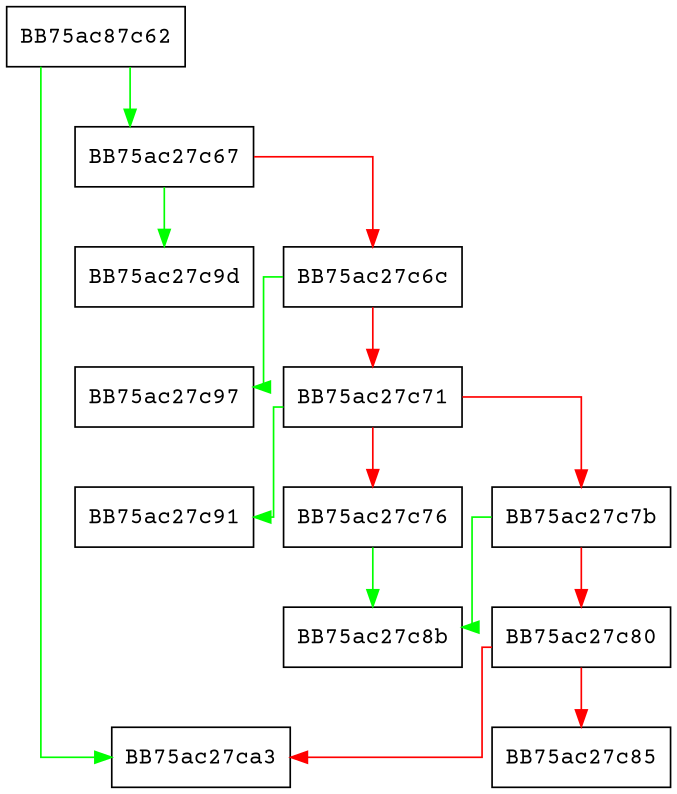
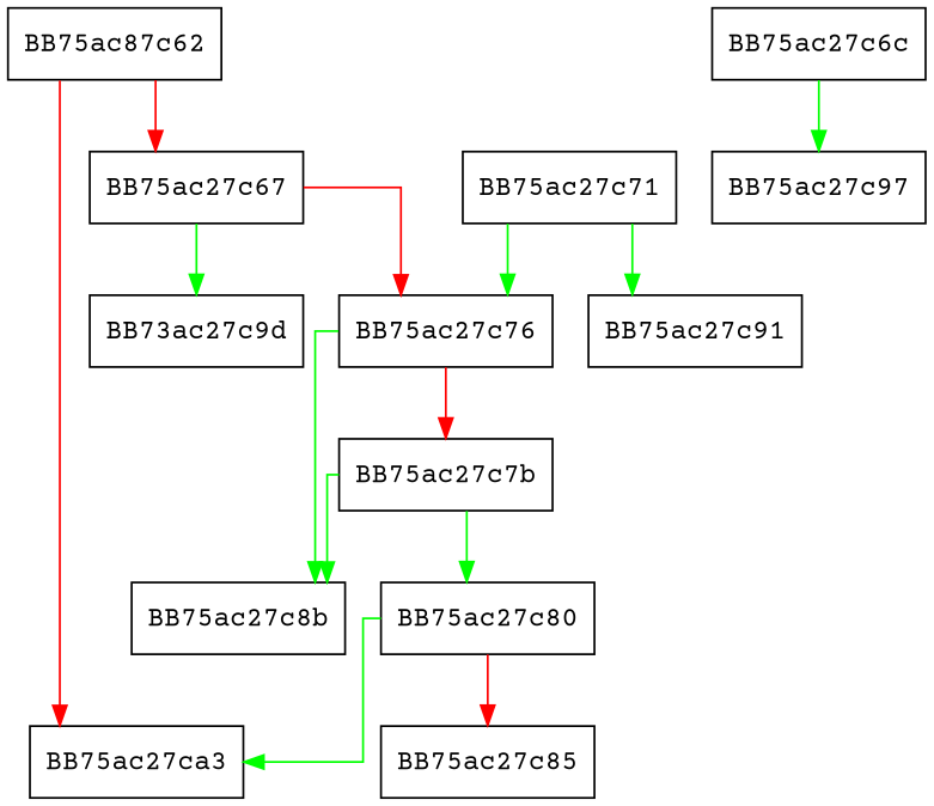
  digraph {
    fontname="Courier Prime"
    splines=ortho
    node [fontname="Courier Prime" shape=box]
    edge [color=green fontname="Courier Prime"]
    n1 [label=BB75ac87c62]
    BB75ac27ca3
    BB75ac27c67
-   BB75ac27c9d
+   BB75ac27c9d [label=BB73ac27c9d]
    BB75ac27c6c
    BB75ac27c97
    BB75ac27c71
    BB75ac27c91
    BB75ac27c76
    BB75ac27c8b
    BB75ac27c7b
    BB75ac27c80
    BB75ac27c85
-   n1 -> BB75ac27ca3
-   n1 -> BB75ac27c67
+   n1 -> BB75ac27ca3 [color=red]
+   n1 -> BB75ac27c67 [color=red]
    BB75ac27c67 -> BB75ac27c9d
-   BB75ac27c67 -> BB75ac27c6c [color=red]
+   BB75ac27c67 -> BB75ac27c76 [color=red]
    BB75ac27c6c -> BB75ac27c97
-   BB75ac27c6c -> BB75ac27c71 [color=red]
    BB75ac27c71 -> BB75ac27c91
-   BB75ac27c71 -> BB75ac27c76 [color=red]
+   BB75ac27c71 -> BB75ac27c76
    BB75ac27c76 -> BB75ac27c8b
-   BB75ac27c71 -> BB75ac27c7b [color=red]
+   BB75ac27c76 -> BB75ac27c7b [color=red]
    BB75ac27c7b -> BB75ac27c8b
-   BB75ac27c7b -> BB75ac27c80 [color=red]
-   BB75ac27c80 -> BB75ac27ca3 [color=red]
+   BB75ac27c7b -> BB75ac27c80
+   BB75ac27c80 -> BB75ac27ca3
    BB75ac27c80 -> BB75ac27c85 [color=red]
  }
